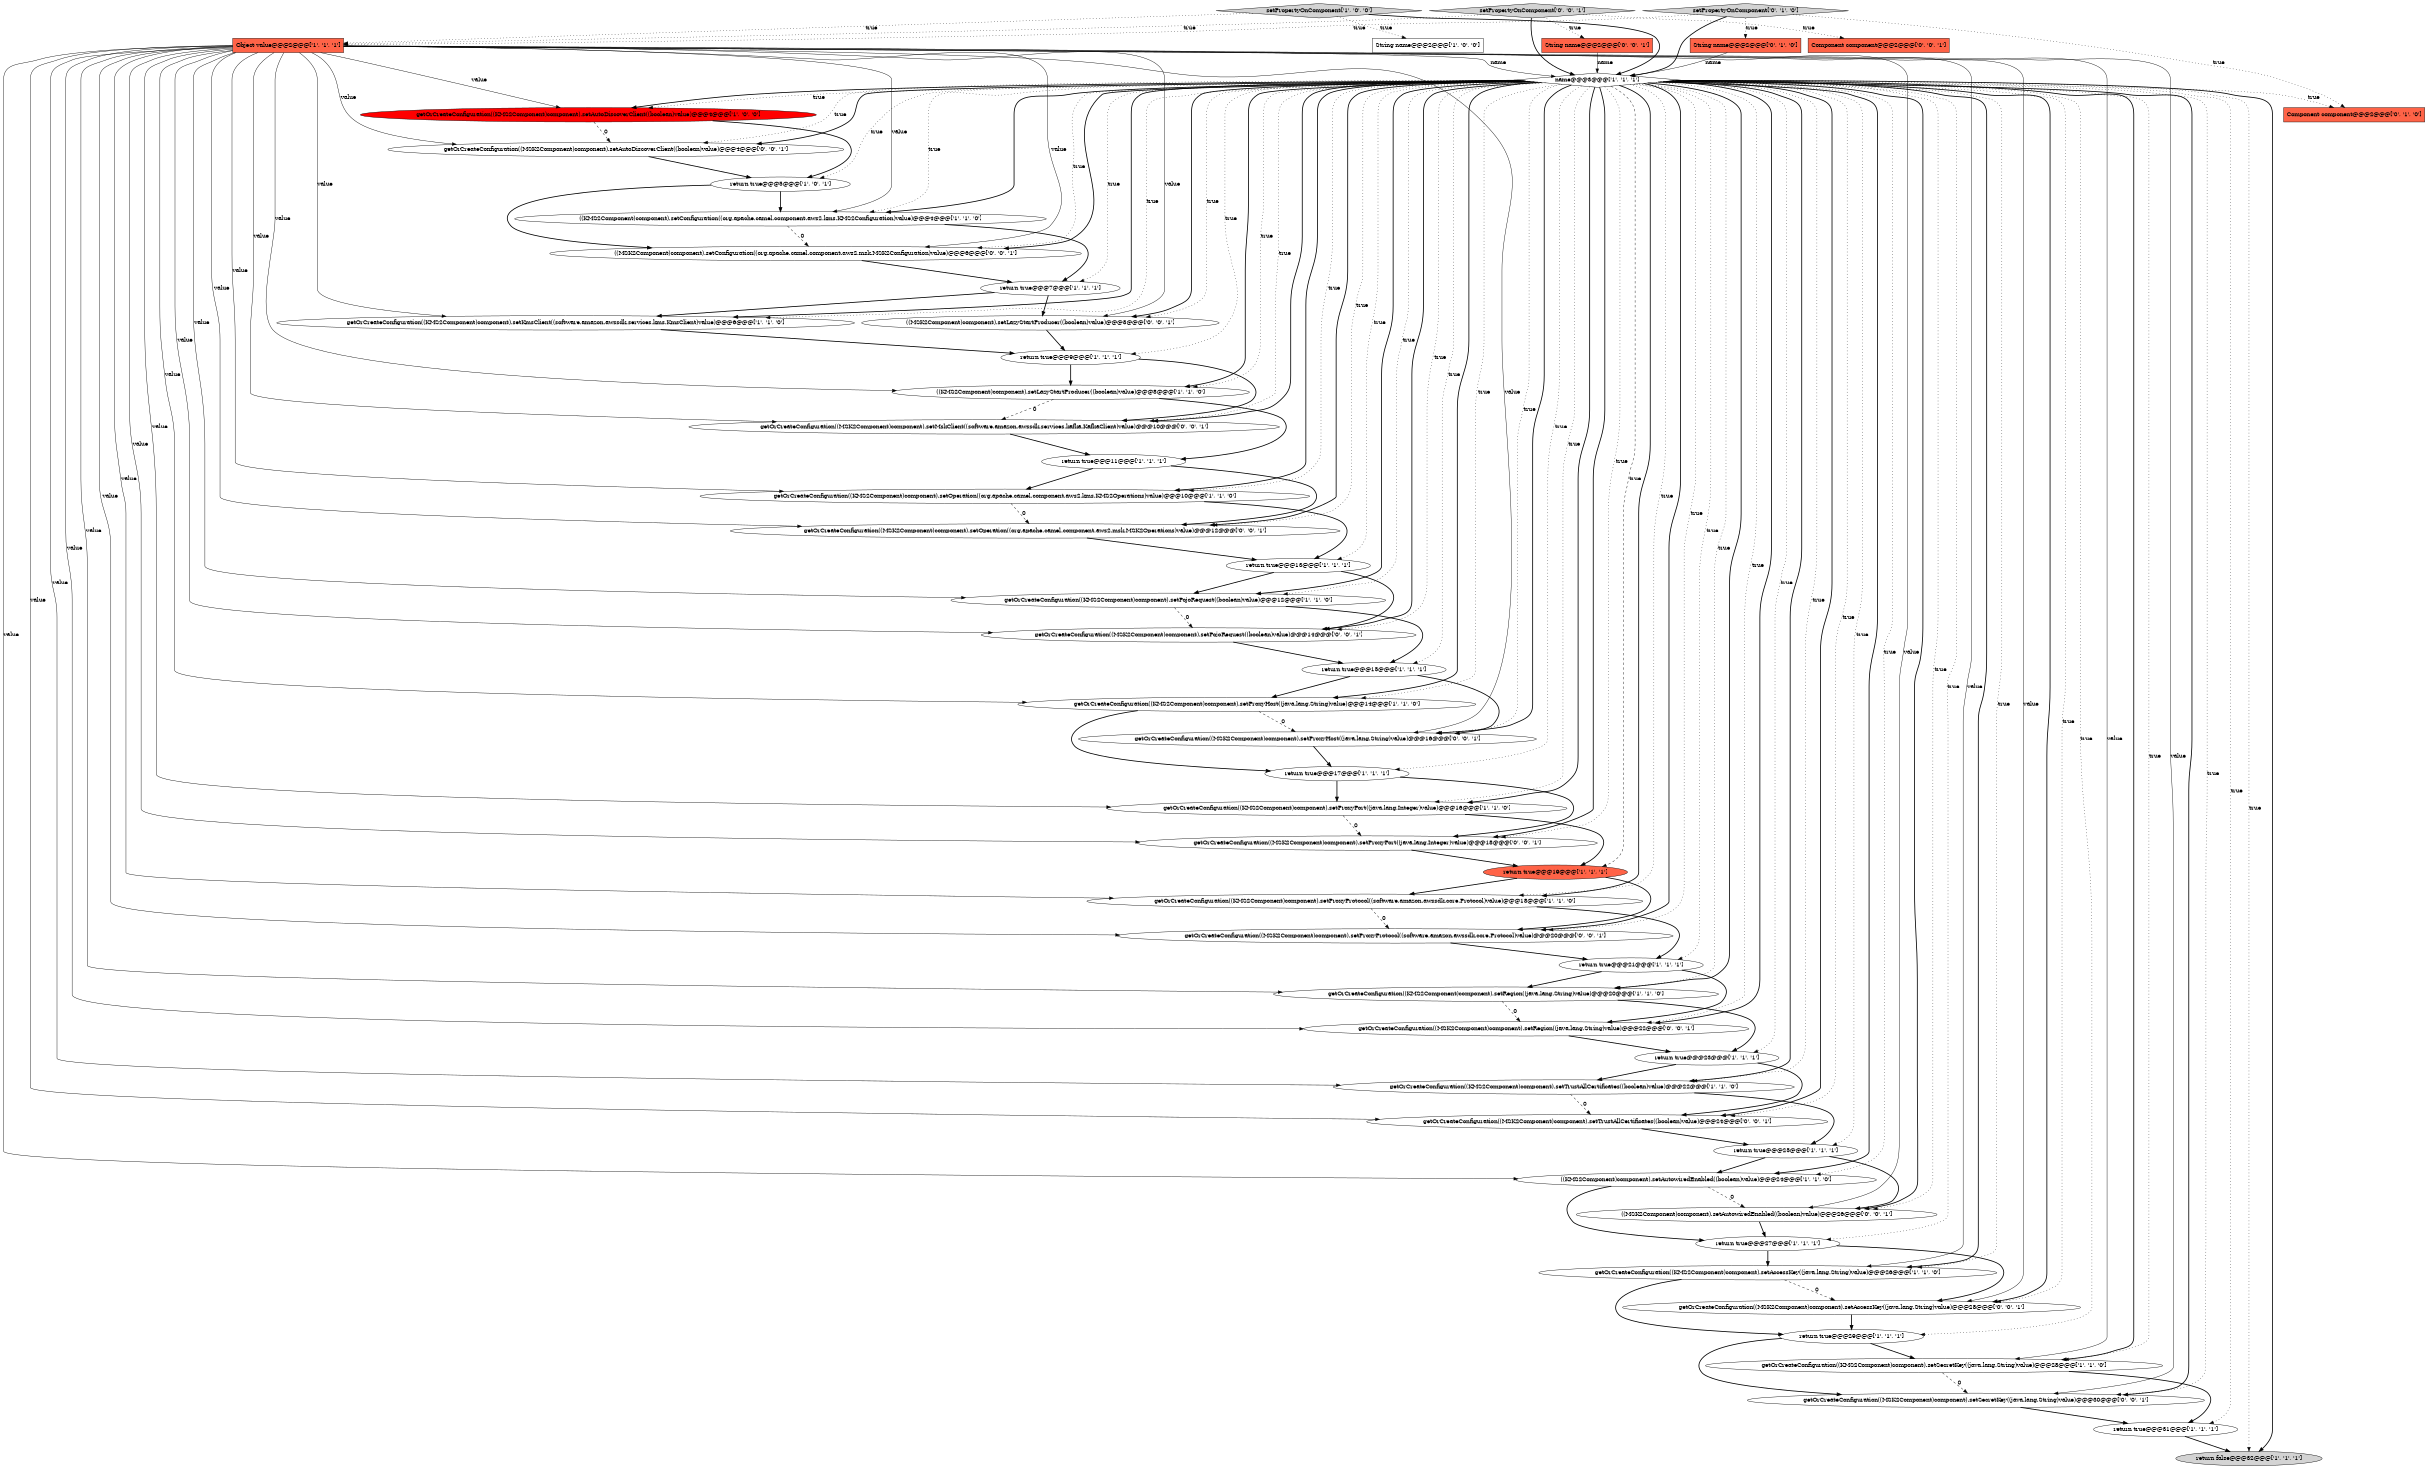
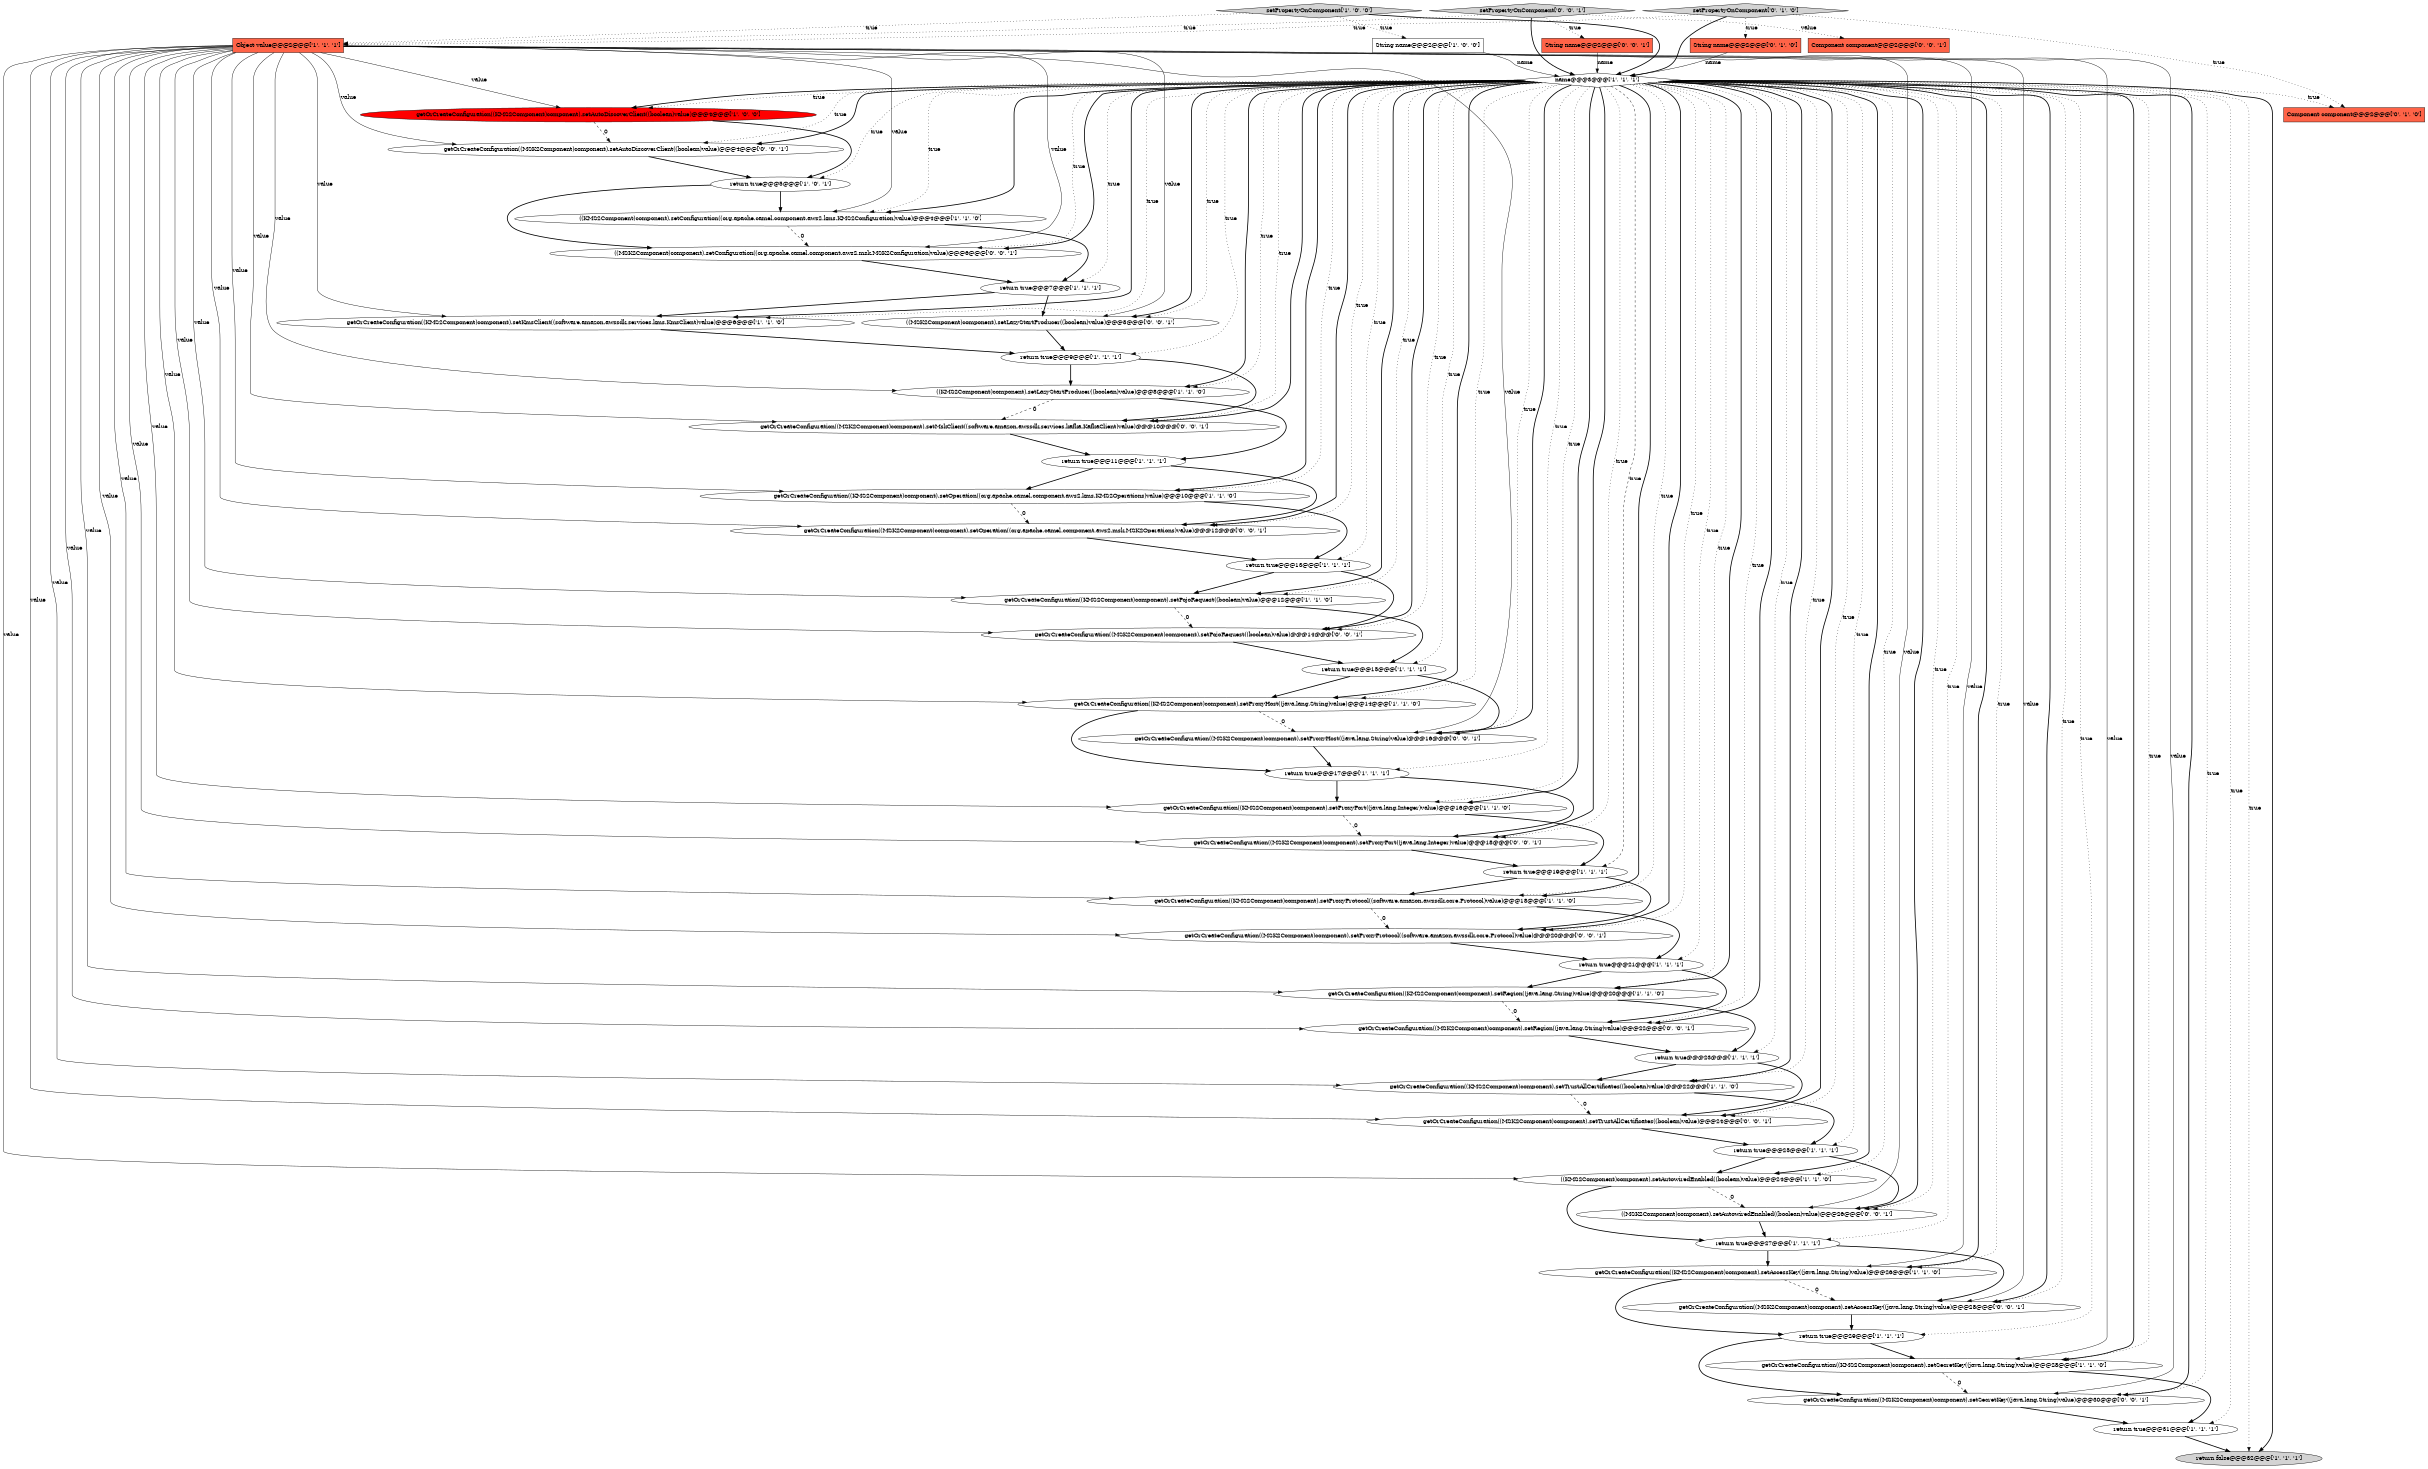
  digraph {
    node [fillcolor=white shape=ellipse style=filled]
    edge [style=bold]
    n1 [label="((KMS2Component)component).setAutowiredEnabled((boolean)value)@@@24@@@['1', '1', '0']"]
    n2 [label="return true@@@27@@@['1', '1', '1']"]
    n3 [label="((MSK2Component)component).setAutowiredEnabled((boolean)value)@@@26@@@['0', '0', '1']"]
    n4 [label="getOrCreateConfiguration((KMS2Component)component).setAccessKey((java.lang.String)value)@@@26@@@['1', '1', '0']"]
    n5 [label="getOrCreateConfiguration((MSK2Component)component).setAccessKey((java.lang.String)value)@@@28@@@['0', '0', '1']"]
    n6 [fillcolor=lightgray label="return false@@@32@@@['1', '1', '1']"]
    n7 [label="getOrCreateConfiguration((MSK2Component)component).setSecretKey((java.lang.String)value)@@@30@@@['0', '0', '1']"]
    n8 [label="return true@@@31@@@['1', '1', '1']"]
    n9 [label="getOrCreateConfiguration((MSK2Component)component).setAutoDiscoverClient((boolean)value)@@@4@@@['0', '0', '1']"]
    n10 [label="return true@@@5@@@['1', '0', '1']"]
    n11 [label="((MSK2Component)component).setConfiguration((org.apache.camel.component.aws2.msk.MSK2Configuration)value)@@@6@@@['0', '0', '1']"]
    n12 [label="((KMS2Component)component).setConfiguration((org.apache.camel.component.aws2.kms.KMS2Configuration)value)@@@4@@@['1', '1', '0']"]
    n13 [label="return true@@@29@@@['1', '1', '1']"]
    n14 [label="getOrCreateConfiguration((KMS2Component)component).setSecretKey((java.lang.String)value)@@@28@@@['1', '1', '0']"]
    n15 [fillcolor=tomato label="Object value@@@2@@@['1', '1', '1']" shape=box]
    n16 [label="getOrCreateConfiguration((MSK2Component)component).setTrustAllCertificates((boolean)value)@@@24@@@['0', '0', '1']"]
    n17 [label="getOrCreateConfiguration((KMS2Component)component).setProxyHost((java.lang.String)value)@@@14@@@['1', '1', '0']"]
    n18 [label="getOrCreateConfiguration((KMS2Component)component).setKmsClient((software.amazon.awssdk.services.kms.KmsClient)value)@@@6@@@['1', '1', '0']"]
    n19 [label="getOrCreateConfiguration((KMS2Component)component).setTrustAllCertificates((boolean)value)@@@22@@@['1', '1', '0']"]
    n20 [label="getOrCreateConfiguration((MSK2Component)component).setRegion((java.lang.String)value)@@@22@@@['0', '0', '1']"]
    n21 [label="getOrCreateConfiguration((MSK2Component)component).setProxyPort((java.lang.Integer)value)@@@18@@@['0', '0', '1']"]
    n22 [label="getOrCreateConfiguration((MSK2Component)component).setOperation((org.apache.camel.component.aws2.msk.MSK2Operations)value)@@@12@@@['0', '0', '1']"]
    n23 [label="getOrCreateConfiguration((KMS2Component)component).setRegion((java.lang.String)value)@@@20@@@['1', '1', '0']"]
    n24 [label="getOrCreateConfiguration((KMS2Component)component).setProxyPort((java.lang.Integer)value)@@@16@@@['1', '1', '0']"]
    n25 [label="getOrCreateConfiguration((MSK2Component)component).setProxyProtocol((software.amazon.awssdk.core.Protocol)value)@@@20@@@['0', '0', '1']"]
    n26 [label="getOrCreateConfiguration((MSK2Component)component).setMskClient((software.amazon.awssdk.services.kafka.KafkaClient)value)@@@10@@@['0', '0', '1']"]
    n27 [label="((KMS2Component)component).setLazyStartProducer((boolean)value)@@@8@@@['1', '1', '0']"]
    n28 [label="getOrCreateConfiguration((KMS2Component)component).setOperation((org.apache.camel.component.aws2.kms.KMS2Operations)value)@@@10@@@['1', '1', '0']"]
    n29 [label="getOrCreateConfiguration((MSK2Component)component).setPojoRequest((boolean)value)@@@14@@@['0', '0', '1']"]
    n30 [label="getOrCreateConfiguration((KMS2Component)component).setProxyProtocol((software.amazon.awssdk.core.Protocol)value)@@@18@@@['1', '1', '0']"]
    n31 [label="getOrCreateConfiguration((MSK2Component)component).setProxyHost((java.lang.String)value)@@@16@@@['0', '0', '1']"]
    n32 [fillcolor=red label="getOrCreateConfiguration((KMS2Component)component).setAutoDiscoverClient((boolean)value)@@@4@@@['1', '0', '0']"]
    n33 [label="getOrCreateConfiguration((KMS2Component)component).setPojoRequest((boolean)value)@@@12@@@['1', '1', '0']"]
    n34 [label="((MSK2Component)component).setLazyStartProducer((boolean)value)@@@8@@@['0', '0', '1']"]
    n35 [label="return true@@@25@@@['1', '1', '1']"]
    n36 [label="return true@@@17@@@['1', '1', '1']"]
    n37 [label="return true@@@9@@@['1', '1', '1']"]
    n38 [label="return true@@@23@@@['1', '1', '1']"]
-   n39 [fillcolor=tomato label="return true@@@19@@@['1', '1', '1']"]
+   n39 [label="return true@@@19@@@['1', '1', '1']"]
    n40 [label="return true@@@13@@@['1', '1', '1']"]
    n41 [label="return true@@@7@@@['1', '1', '1']"]
    n42 [label="return true@@@21@@@['1', '1', '1']"]
    n43 [label="return true@@@11@@@['1', '1', '1']"]
    n44 [label="return true@@@15@@@['1', '1', '1']"]
    n45 [label="String name@@@2@@@['1', '0', '0']" shape=box]
    n46 [label="name@@@3@@@['1', '1', '1']" shape=diamond]
    n47 [fillcolor=tomato label="Component component@@@2@@@['0', '1', '0']" shape=box]
    n48 [fillcolor=lightgray label="setPropertyOnComponent['0', '0', '1']" shape=diamond]
    n49 [fillcolor=tomato label="String name@@@2@@@['0', '0', '1']" shape=box]
    n50 [fillcolor=tomato label="Component component@@@2@@@['0', '0', '1']" shape=box]
    n51 [fillcolor=lightgray label="setPropertyOnComponent['1', '0', '0']" shape=diamond]
    n52 [fillcolor=lightgray label="setPropertyOnComponent['0', '1', '0']" shape=diamond]
    n53 [fillcolor=tomato label="String name@@@2@@@['0', '1', '0']" shape=box]
    n1 -> n2
    n1 -> n3 [label=0 style=dashed]
    n2 -> n4
    n2 -> n5
    n3 -> n2
    n4 -> n5 [label=0 style=dashed]
    n4 -> n13
    n5 -> n13
    n7 -> n8
    n8 -> n6
    n9 -> n10
    n10 -> n11
    n10 -> n12
    n11 -> n41
    n12 -> n11 [label=0 style=dashed]
    n12 -> n41
    n13 -> n7
    n13 -> n14
    n14 -> n7 [label=0 style=dashed]
    n14 -> n8
    n15 -> n1 [label=value style=solid]
    n15 -> n3 [label=value style=solid]
    n15 -> n4 [label=value style=solid]
    n15 -> n5 [label=value style=solid]
    n15 -> n7 [label=value style=solid]
    n15 -> n9 [label=value style=solid]
    n15 -> n11 [label=value style=solid]
    n15 -> n12 [label=value style=solid]
    n15 -> n14 [label=value style=solid]
    n15 -> n16 [label=value style=solid]
    n15 -> n17 [label=value style=solid]
    n15 -> n18 [label=value style=solid]
    n15 -> n19 [label=value style=solid]
    n15 -> n20 [label=value style=solid]
    n15 -> n21 [label=value style=solid]
    n15 -> n22 [label=value style=solid]
    n15 -> n23 [label=value style=solid]
    n15 -> n24 [label=value style=solid]
    n15 -> n25 [label=value style=solid]
    n15 -> n26 [label=value style=solid]
    n15 -> n27 [label=value style=solid]
    n15 -> n28 [label=value style=solid]
    n15 -> n29 [label=value style=solid]
    n15 -> n30 [label=value style=solid]
    n15 -> n31 [label=value style=solid]
    n15 -> n32 [label=value style=solid]
    n15 -> n33 [label=value style=solid]
    n15 -> n34 [label=value style=solid]
    n16 -> n35
    n17 -> n31 [label=0 style=dashed]
    n17 -> n36
    n18 -> n37
    n19 -> n16 [label=0 style=dashed]
    n19 -> n35
    n20 -> n38
    n21 -> n39
    n22 -> n40
    n23 -> n20 [label=0 style=dashed]
    n23 -> n38
    n24 -> n21 [label=0 style=dashed]
    n24 -> n39
    n25 -> n42
    n26 -> n43
    n27 -> n26 [label=0 style=dashed]
    n27 -> n43
    n28 -> n22 [label=0 style=dashed]
    n28 -> n40
    n29 -> n44
    n30 -> n25 [label=0 style=dashed]
    n30 -> n42
    n31 -> n36
    n32 -> n9 [label=0 style=dashed]
    n32 -> n10
    n33 -> n29 [label=0 style=dashed]
    n33 -> n44
    n34 -> n37
    n35 -> n1
    n35 -> n3
    n36 -> n21
    n36 -> n24
    n37 -> n26
    n37 -> n27
    n38 -> n16
    n38 -> n19
    n39 -> n25
    n39 -> n30
    n40 -> n29
    n40 -> n33
    n41 -> n18
    n41 -> n34
    n42 -> n20
    n42 -> n23
    n43 -> n22
    n43 -> n28
    n44 -> n17
    n44 -> n31
-   n15 -> n46 [label=name style=solid]
+   n45 -> n46 [label=name style=solid]
    n46 -> n1
    n46 -> n1 [label=true style=dotted]
    n46 -> n2 [label=true style=dotted]
    n46 -> n3
    n46 -> n3 [label=true style=dotted]
    n46 -> n4
    n46 -> n4 [label=true style=dotted]
    n46 -> n5
    n46 -> n5 [label=true style=dotted]
    n46 -> n6 [label=true style=dotted]
    n46 -> n6
    n46 -> n7
    n46 -> n7 [label=true style=dotted]
    n46 -> n8 [label=true style=dotted]
    n46 -> n9 [label=true style=dotted]
    n46 -> n9
    n46 -> n10 [label=true style=dotted]
    n46 -> n11 [label=true style=dotted]
    n46 -> n11
    n46 -> n12 [label=true style=dotted]
    n46 -> n12
    n46 -> n13 [label=true style=dotted]
    n46 -> n14
    n46 -> n14 [label=true style=dotted]
    n46 -> n16
    n46 -> n16 [label=true style=dotted]
    n46 -> n17
    n46 -> n17 [label=true style=dotted]
    n46 -> n18
    n46 -> n18 [label=true style=dotted]
    n46 -> n19
    n46 -> n19 [label=true style=dotted]
    n46 -> n20 [label=true style=dotted]
    n46 -> n20
    n46 -> n21
    n46 -> n21 [label=true style=dotted]
    n46 -> n22
    n46 -> n22 [label=true style=dotted]
    n46 -> n23 [label=true style=dotted]
    n46 -> n23
    n46 -> n24 [label=true style=dotted]
    n46 -> n24
    n46 -> n25
    n46 -> n25 [label=true style=dotted]
    n46 -> n26 [label=true style=dotted]
    n46 -> n26
    n46 -> n27
    n46 -> n27 [label=true style=dotted]
    n46 -> n28
    n46 -> n28 [label=true style=dotted]
    n46 -> n29
    n46 -> n29 [label=true style=dotted]
    n46 -> n30
    n46 -> n30 [label=true style=dotted]
    n46 -> n31 [label=true style=dotted]
    n46 -> n31
    n46 -> n32
    n46 -> n32 [label=true style=dotted]
    n46 -> n33
    n46 -> n33 [label=true style=dotted]
    n46 -> n34
    n46 -> n34 [label=true style=dotted]
    n46 -> n35 [label=true style=dotted]
    n46 -> n36 [label=true style=dotted]
    n46 -> n37 [label=true style=dotted]
    n46 -> n38 [label=true style=dotted]
    n46 -> n39 [label=true style=dashed]
    n46 -> n40 [label=true style=dotted]
    n46 -> n41 [label=true style=dotted]
    n46 -> n42 [label=true style=dotted]
    n46 -> n44 [label=true style=dotted]
    n46 -> n47 [label=true style=dotted]
    n48 -> n15 [label=true style=dotted]
    n48 -> n46
    n48 -> n49 [label=true style=dotted]
-   n48 -> n50 [label=true style=dotted]
+   n48 -> n50 [label=value style=dotted]
    n49 -> n46 [label=name style=solid]
    n51 -> n15 [label=true style=dotted]
    n51 -> n45 [label=true style=dotted]
    n51 -> n46
    n52 -> n15 [label=true style=dotted]
    n52 -> n46
    n52 -> n47 [label=true style=dotted]
    n52 -> n53 [label=true style=dotted]
    n53 -> n46 [label=name style=solid]
  }
